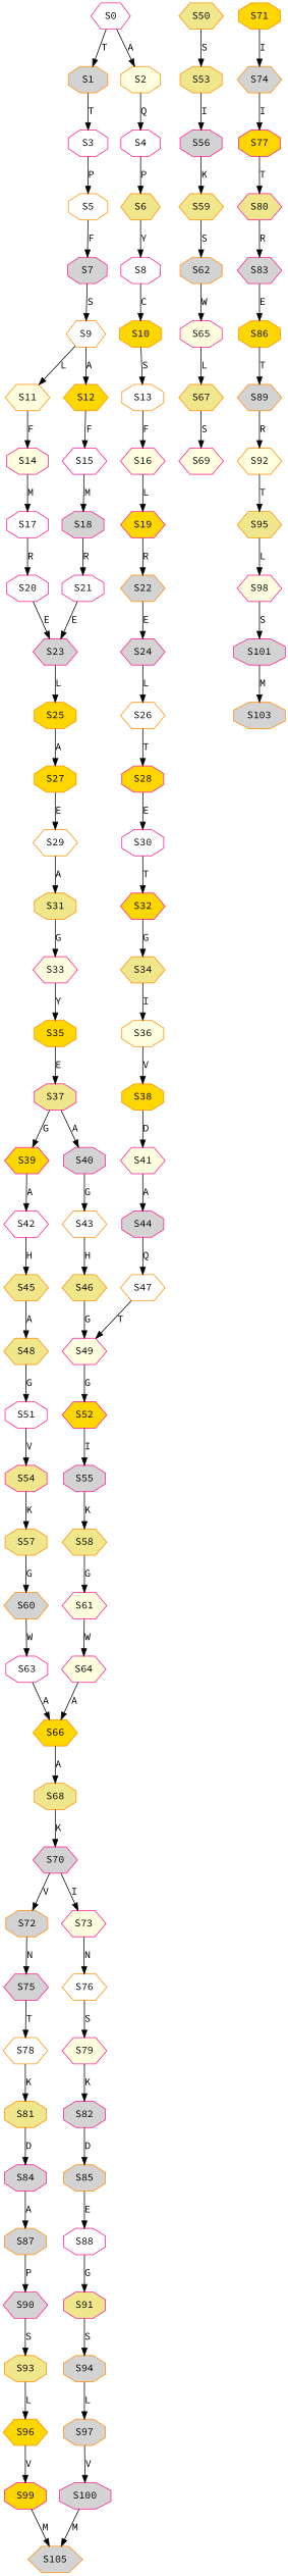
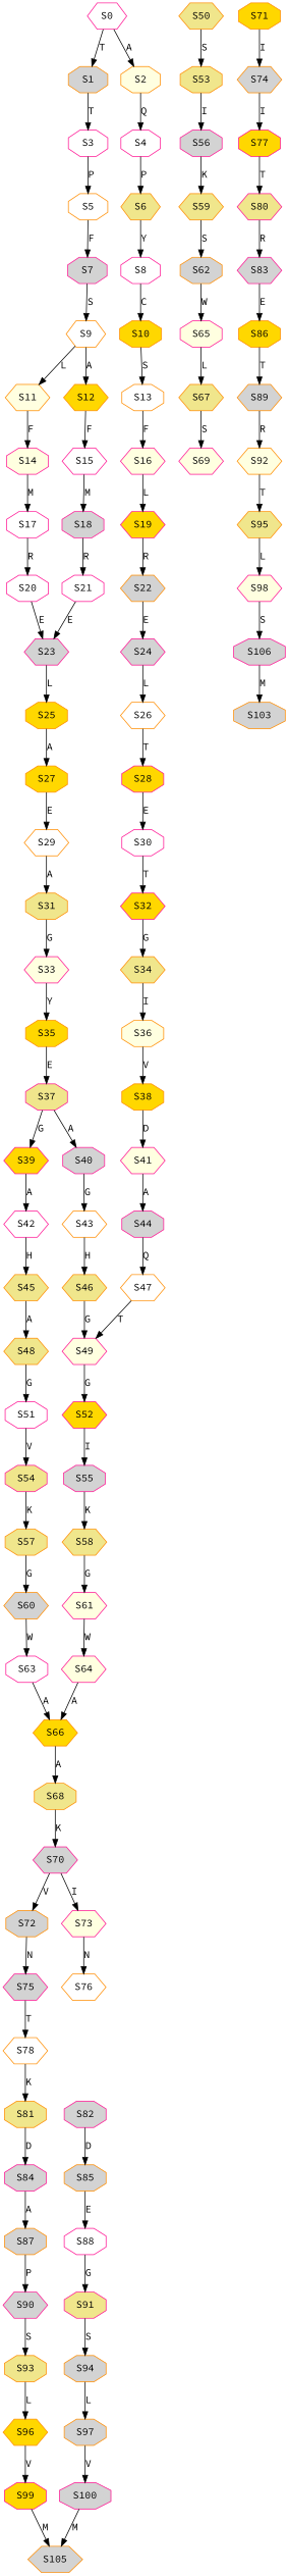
  strict digraph {
    fontname="Source Code Pro"
    node [color=deeppink fillcolor=lightgrey fontname="Source Code Pro" shape=octagon style=filled]
    edge [fontname="Source Code Pro"]
    S0 [fillcolor=white shape=hexagon]
    S1 [color=darkorange]
    S2 [color=darkorange fillcolor=lightyellow]
    S3 [fillcolor=white]
    S4 [fillcolor=white]
    S5 [color=darkorange fillcolor=white]
    S6 [color=darkorange fillcolor=khaki shape=hexagon]
    S7
    S8 [fillcolor=white]
    S9 [color=darkorange fillcolor=white shape=hexagon]
    S10 [color=darkorange fillcolor=gold]
    S11 [color=darkorange fillcolor=lightyellow shape=hexagon]
    S12 [color=darkorange fillcolor=gold shape=hexagon]
    S13 [color=darkorange fillcolor=white]
    S14 [fillcolor=lightyellow]
    S15 [fillcolor=white shape=hexagon]
    S16 [fillcolor=lightyellow shape=hexagon]
    S17 [fillcolor=white]
    S18
    S19 [fillcolor=gold shape=hexagon]
    S20 [fillcolor=white]
    S21 [fillcolor=white]
    S22 [color=darkorange shape=hexagon]
    S23 [shape=hexagon]
    S24 [shape=hexagon]
    S25 [color=darkorange fillcolor=gold]
    S26 [color=darkorange fillcolor=white shape=hexagon]
    S27 [color=darkorange fillcolor=gold]
    S28 [fillcolor=gold]
    S29 [color=darkorange fillcolor=white shape=hexagon]
    S30 [fillcolor=white]
    S31 [color=darkorange fillcolor=khaki]
    S32 [fillcolor=gold shape=hexagon]
    S33 [fillcolor=lightyellow shape=hexagon]
    S34 [color=darkorange fillcolor=khaki shape=hexagon]
    S35 [color=darkorange fillcolor=gold]
    S36 [color=darkorange fillcolor=lightyellow]
    S37 [fillcolor=khaki]
    S38 [color=darkorange fillcolor=gold]
    S39 [fillcolor=gold shape=hexagon]
    S40
    S41 [fillcolor=lightyellow shape=hexagon]
    S42 [fillcolor=white shape=hexagon]
    S43 [color=darkorange fillcolor=white shape=hexagon]
    S44
    S45 [color=darkorange fillcolor=khaki shape=hexagon]
    S46 [color=darkorange fillcolor=khaki shape=hexagon]
    S47 [color=darkorange fillcolor=white shape=hexagon]
    S48 [color=darkorange fillcolor=khaki shape=hexagon]
    S49 [fillcolor=lightyellow shape=hexagon]
    S51 [fillcolor=white]
    S52 [fillcolor=gold shape=hexagon]
    S50 [color=darkorange fillcolor=khaki shape=hexagon]
    S53 [color=darkorange fillcolor=khaki]
    S54 [fillcolor=khaki]
    S55
    S56
    S57 [color=darkorange fillcolor=khaki]
    S58 [color=darkorange fillcolor=khaki shape=hexagon]
    S59 [color=darkorange fillcolor=khaki shape=hexagon]
    S60 [color=darkorange shape=hexagon]
    S61 [fillcolor=lightyellow shape=hexagon]
    S62 [color=darkorange]
    S63 [fillcolor=white]
    S64 [fillcolor=lightyellow shape=hexagon]
    S65 [fillcolor=lightyellow]
    S66 [color=darkorange fillcolor=gold shape=hexagon]
    S67 [color=darkorange fillcolor=khaki shape=hexagon]
    S68 [color=darkorange fillcolor=khaki]
    S69 [fillcolor=lightyellow shape=hexagon]
    S70 [shape=hexagon]
    S72 [color=darkorange]
    S73 [fillcolor=lightyellow shape=hexagon]
    S71 [color=darkorange fillcolor=gold]
    S74 [color=darkorange shape=hexagon]
    S75 [shape=hexagon]
    S76 [color=darkorange fillcolor=white shape=hexagon]
    S77 [fillcolor=gold]
    S78 [color=darkorange fillcolor=white shape=hexagon]
-   S79 [fillcolor=lightyellow shape=hexagon]
    S80 [fillcolor=khaki shape=hexagon]
    S81 [color=darkorange fillcolor=khaki]
    S82
    S83 [shape=hexagon]
    S84
    S85 [color=darkorange]
    S86 [color=darkorange fillcolor=gold]
    S87 [color=darkorange]
    S88 [fillcolor=white]
    S89 [color=darkorange shape=hexagon]
    S90 [shape=hexagon]
    S91 [fillcolor=khaki]
    S92 [color=darkorange fillcolor=lightyellow shape=hexagon]
    S93 [color=darkorange fillcolor=khaki]
    S94 [color=darkorange]
    S95 [color=darkorange fillcolor=khaki shape=hexagon]
    S96 [color=darkorange fillcolor=gold shape=hexagon]
    S97 [color=darkorange]
    S98 [fillcolor=lightyellow shape=hexagon]
    S99 [fillcolor=gold]
    S100
-   S101
+   S101 [label=S106]
    n103 [color=darkorange label=S105 shape=hexagon]
    S103 [color=darkorange]
    S0 -> S1 [label=T]
    S0 -> S2 [label=A]
    S1 -> S3 [label=T]
    S2 -> S4 [label=Q]
    S3 -> S5 [label=P]
    S4 -> S6 [label=P]
    S5 -> S7 [label=F]
    S6 -> S8 [label=Y]
    S7 -> S9 [label=S]
    S8 -> S10 [label=C]
    S9 -> S11 [label=L]
    S9 -> S12 [label=A]
    S10 -> S13 [label=S]
    S11 -> S14 [label=F]
    S12 -> S15 [label=F]
    S13 -> S16 [label=F]
    S14 -> S17 [label=M]
    S15 -> S18 [label=M]
    S16 -> S19 [label=L]
    S17 -> S20 [label=R]
    S18 -> S21 [label=R]
    S19 -> S22 [label=R]
    S20 -> S23 [label=E]
    S21 -> S23 [label=E]
    S22 -> S24 [label=E]
    S23 -> S25 [label=L]
    S24 -> S26 [label=L]
    S25 -> S27 [label=A]
    S26 -> S28 [label=T]
    S27 -> S29 [label=E]
    S28 -> S30 [label=E]
    S29 -> S31 [label=A]
    S30 -> S32 [label=T]
    S31 -> S33 [label=G]
    S32 -> S34 [label=G]
    S33 -> S35 [label=Y]
    S34 -> S36 [label=I]
    S35 -> S37 [label=E]
    S36 -> S38 [label=V]
    S37 -> S39 [label=G]
    S37 -> S40 [label=A]
    S38 -> S41 [label=D]
    S39 -> S42 [label=A]
    S40 -> S43 [label=G]
    S41 -> S44 [label=A]
    S42 -> S45 [label=H]
    S43 -> S46 [label=H]
    S44 -> S47 [label=Q]
    S45 -> S48 [label=A]
    S46 -> S49 [label=G]
    S47 -> S49 [label=T]
    S48 -> S51 [label=G]
    S49 -> S52 [label=G]
    S51 -> S54 [label=V]
    S52 -> S55 [label=I]
    S50 -> S53 [label=S]
    S53 -> S56 [label=I]
    S54 -> S57 [label=K]
    S55 -> S58 [label=K]
    S56 -> S59 [label=K]
    S57 -> S60 [label=G]
    S58 -> S61 [label=G]
    S59 -> S62 [label=S]
    S60 -> S63 [label=W]
    S61 -> S64 [label=W]
    S62 -> S65 [label=W]
    S63 -> S66 [label=A]
    S64 -> S66 [label=A]
    S65 -> S67 [label=L]
    S66 -> S68 [label=A]
    S67 -> S69 [label=S]
    S68 -> S70 [label=K]
    S70 -> S72 [label=V]
    S70 -> S73 [label=I]
    S72 -> S75 [label=N]
    S73 -> S76 [label=N]
    S71 -> S74 [label=I]
    S74 -> S77 [label=I]
    S75 -> S78 [label=T]
-   S76 -> S79 [label=S]
    S77 -> S80 [label=T]
    S78 -> S81 [label=K]
-   S79 -> S82 [label=K]
    S80 -> S83 [label=R]
    S81 -> S84 [label=D]
    S82 -> S85 [label=D]
    S83 -> S86 [label=E]
    S84 -> S87 [label=A]
    S85 -> S88 [label=E]
    S86 -> S89 [label=T]
    S87 -> S90 [label=P]
    S88 -> S91 [label=G]
    S89 -> S92 [label=R]
    S90 -> S93 [label=S]
    S91 -> S94 [label=S]
    S92 -> S95 [label=T]
    S93 -> S96 [label=L]
    S94 -> S97 [label=L]
    S95 -> S98 [label=L]
    S96 -> S99 [label=V]
    S97 -> S100 [label=V]
    S98 -> S101 [label=S]
    S99 -> n103 [label=M]
    S100 -> n103 [label=M]
    S101 -> S103 [label=M]
  }
